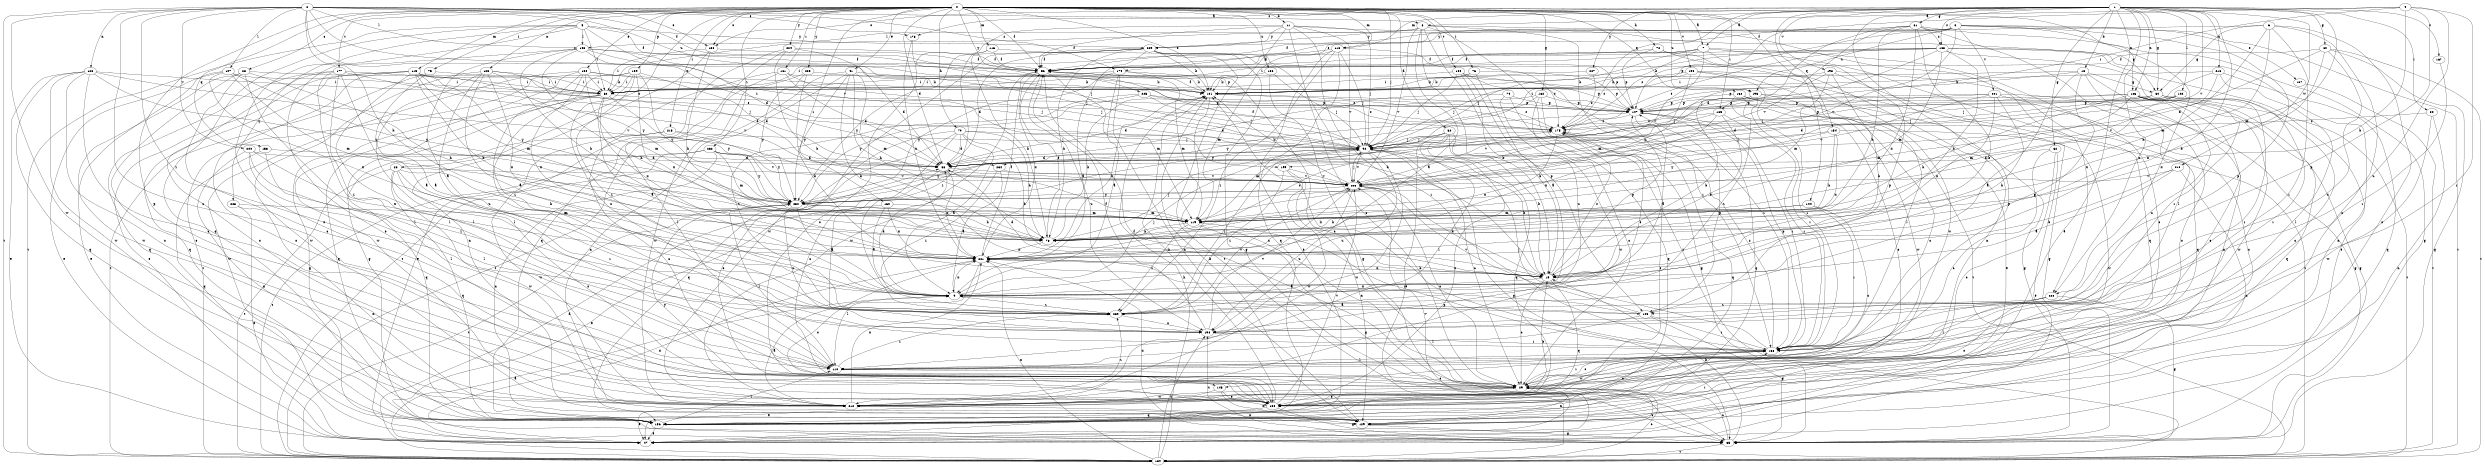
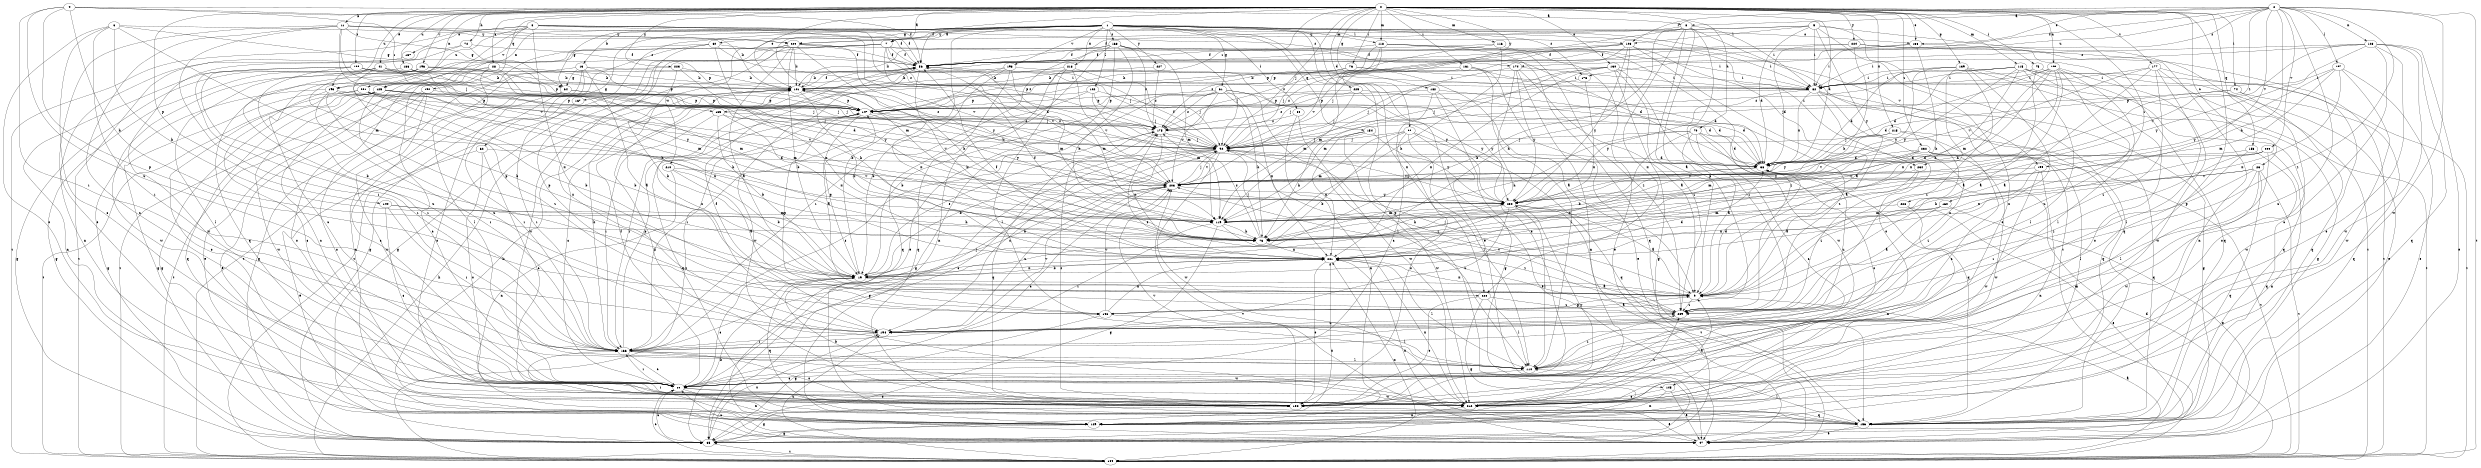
  strict digraph {
    0
    7
    11
    23
    28
    32
    38
    41
    56
    70
    72
    74
    75
    76
    92
    101
    115
    116
    118
    123
    125
    130
    136
    139
    144
    145
    152
    153
    160
    161
    165
    177
    180
    182
    186
    193
    196
    215
    223
    224
    225
    232
    29
    146
    175
    203
    82
    156
    64
    166
    138
    229
    73
    184
    212
    47
    110
    19
    119
    194
    221
    129
    230
    9
    147
    239
    65
    1
    13
    60
    61
    62
    80
    102
    154
    167
    168
    173
    198
    199
    210
    218
    220
    227
    234
    2
    8
    107
    108
    128
    174
    200
    3
    137
    201
    4
    5
    228
    6
    0 -> 7 [label=a]
    0 -> 11 [label=b]
    0 -> 23 [label=c]
    0 -> 28 [label=c]
    0 -> 32 [label=d]
    0 -> 38 [label=d]
    0 -> 41 [label=e]
    0 -> 56 [label=f]
    0 -> 70 [label=h]
    0 -> 72 [label=h]
+   0 -> 74 [label=i]
    0 -> 75 [label=i]
    0 -> 76 [label=i]
    0 -> 92 [label=j]
    0 -> 101 [label=o]
    0 -> 115 [label=m]
    0 -> 116 [label=m]
    0 -> 118 [label=m]
    0 -> 123 [label=n]
    0 -> 125 [label=n]
    0 -> 130 [label=o]
    0 -> 136 [label=o]
    0 -> 139 [label=p]
    0 -> 144 [label=p]
    0 -> 145 [label=p]
    0 -> 152 [label=q]
    0 -> 153 [label=q]
    0 -> 160 [label=r]
    0 -> 161 [label=r]
    0 -> 165 [label=r]
    0 -> 177 [label=t]
    0 -> 180 [label=t]
    0 -> 182 [label=g]
    0 -> 186 [label=u]
    0 -> 193 [label=u]
    0 -> 196 [label=v]
    0 -> 215 [label=x]
    0 -> 223 [label=y]
    0 -> 224 [label=y]
    0 -> 225 [label=y]
    0 -> 232 [label=z]
    7 -> 56 [label=f]
    7 -> 92 [label=j]
    7 -> 29 [label=c]
    7 -> 146 [label=p]
    7 -> 175 [label=s]
    7 -> 203 [label=v]
    7 -> 82 [label=i]
    7 -> 156 [label=q]
    11 -> 56 [label=f]
    11 -> 92 [label=j]
    11 -> 101 [label=k]
    11 -> 29 [label=c]
    11 -> 203 [label=v]
    11 -> 64 [label=g]
    11 -> 166 [label=r]
    11 -> 138 [label=o]
    11 -> 229 [label=y]
    23 -> 203 [label=v]
    23 -> 156 [label=q]
    23 -> 166 [label=r]
    23 -> 138 [label=o]
    23 -> 73 [label=h]
    23 -> 184 [label=t]
    23 -> 212 [label=w]
    28 -> 101 [label=k]
    28 -> 29 [label=c]
    28 -> 138 [label=o]
    28 -> 73 [label=h]
    28 -> 47 [label=e]
    28 -> 110 [label=l]
    32 -> 92 [label=j]
    32 -> 156 [label=q]
    32 -> 138 [label=o]
    32 -> 47 [label=e]
    32 -> 110 [label=l]
    32 -> 19 [label=b]
    32 -> 119 [label=m]
    38 -> 203 [label=v]
    38 -> 194 [label=u]
    38 -> 221 [label=x]
    41 -> 101 [label=k]
    41 -> 73 [label=h]
    41 -> 212 [label=w]
    41 -> 19 [label=b]
    41 -> 119 [label=m]
    41 -> 129 [label=n]
    41 -> 230 [label=y]
    56 -> 101 [label=k]
    56 -> 212 [label=w]
    56 -> 119 [label=m]
    56 -> 194 [label=u]
    56 -> 221 [label=x]
    70 -> 38 [label=d]
    70 -> 92 [label=j]
    70 -> 29 [label=c]
    70 -> 156 [label=q]
    70 -> 138 [label=o]
    70 -> 73 [label=h]
    70 -> 19 [label=b]
    70 -> 9 [label=a]
    72 -> 56 [label=f]
    72 -> 212 [label=w]
    72 -> 129 [label=n]
    72 -> 147 [label=p]
    74 -> 38 [label=d]
    74 -> 156 [label=q]
    74 -> 212 [label=w]
    74 -> 147 [label=p]
    75 -> 82 [label=i]
    75 -> 184 [label=t]
    75 -> 9 [label=a]
    76 -> 101 [label=k]
    76 -> 82 [label=i]
    76 -> 9 [label=a]
    76 -> 147 [label=p]
    92 -> 38 [label=d]
    92 -> 56 [label=f]
    92 -> 29 [label=c]
    92 -> 203 [label=v]
    92 -> 212 [label=w]
    92 -> 19 [label=b]
    92 -> 194 [label=u]
    92 -> 230 [label=y]
    92 -> 239 [label=z]
    92 -> 65 [label=g]
    101 -> 56 [label=f]
    101 -> 29 [label=c]
    101 -> 175 [label=s]
    101 -> 221 [label=x]
    101 -> 147 [label=p]
    115 -> 92 [label=j]
    115 -> 175 [label=s]
    115 -> 82 [label=i]
    115 -> 156 [label=q]
    115 -> 138 [label=o]
    115 -> 73 [label=h]
    115 -> 47 [label=e]
    115 -> 110 [label=l]
-   115 -> 119 [label=m]
+   123 -> 119 [label=m]
    115 -> 230 [label=y]
    116 -> 56 [label=f]
    116 -> 73 [label=h]
    116 -> 147 [label=p]
    116 -> 239 [label=z]
    118 -> 56 [label=f]
    118 -> 92 [label=j]
    118 -> 175 [label=s]
    118 -> 156 [label=q]
    118 -> 47 [label=e]
    118 -> 119 [label=m]
    118 -> 239 [label=z]
    123 -> 38 [label=d]
    123 -> 82 [label=i]
    123 -> 73 [label=h]
    123 -> 212 [label=w]
    123 -> 110 [label=l]
    123 -> 194 [label=u]
    123 -> 221 [label=x]
    123 -> 9 [label=a]
    125 -> 92 [label=j]
    125 -> 29 [label=c]
    125 -> 156 [label=q]
    125 -> 73 [label=h]
    125 -> 184 [label=t]
    125 -> 212 [label=w]
    125 -> 119 [label=m]
    125 -> 194 [label=u]
    125 -> 147 [label=p]
    125 -> 65 [label=g]
    130 -> 92 [label=j]
    130 -> 175 [label=s]
    130 -> 82 [label=i]
    130 -> 212 [label=w]
    130 -> 119 [label=m]
    130 -> 221 [label=x]
    130 -> 239 [label=z]
-   130 -> 65 [label=w]
+   130 -> 65 [label=g]
    136 -> 56 [label=f]
    136 -> 82 [label=i]
    136 -> 73 [label=h]
    136 -> 129 [label=n]
    139 -> 38 [label=d]
    139 -> 82 [label=i]
    139 -> 184 [label=t]
    139 -> 194 [label=u]
    139 -> 221 [label=x]
    139 -> 230 [label=y]
    139 -> 239 [label=z]
    139 -> 65 [label=g]
    144 -> 29 [label=c]
    144 -> 166 [label=r]
    144 -> 73 [label=h]
    144 -> 119 [label=m]
    145 -> 138 [label=o]
    145 -> 47 [label=e]
    145 -> 129 [label=n]
    152 -> 138 [label=o]
    152 -> 184 [label=t]
    152 -> 212 [label=w]
    152 -> 47 [label=e]
    152 -> 147 [label=p]
    153 -> 38 [label=d]
    153 -> 156 [label=q]
    153 -> 110 [label=l]
    160 -> 47 [label=e]
    160 -> 119 [label=m]
    160 -> 221 [label=x]
    160 -> 9 [label=a]
    161 -> 38 [label=d]
    161 -> 92 [label=j]
    161 -> 101 [label=k]
    161 -> 47 [label=e]
    161 -> 110 [label=l]
    165 -> 175 [label=s]
    165 -> 203 [label=v]
    165 -> 166 [label=r]
    165 -> 19 [label=b]
    165 -> 221 [label=x]
    177 -> 203 [label=v]
    177 -> 82 [label=i]
    177 -> 156 [label=q]
    177 -> 138 [label=o]
    177 -> 110 [label=l]
    177 -> 9 [label=a]
    177 -> 239 [label=z]
    180 -> 92 [label=j]
    180 -> 82 [label=i]
    180 -> 166 [label=r]
    180 -> 19 [label=b]
    180 -> 194 [label=u]
    180 -> 147 [label=p]
    182 -> 38 [label=d]
    182 -> 29 [label=c]
    182 -> 230 [label=y]
    182 -> 147 [label=p]
    182 -> 65 [label=g]
    186 -> 92 [label=j]
    186 -> 101 [label=k]
    186 -> 65 [label=g]
    193 -> 29 [label=c]
    193 -> 166 [label=r]
    193 -> 19 [label=b]
    193 -> 147 [label=p]
    193 -> 239 [label=z]
    193 -> 65 [label=g]
    196 -> 92 [label=j]
    196 -> 101 [label=k]
    196 -> 166 [label=r]
    196 -> 110 [label=l]
    196 -> 119 [label=m]
    196 -> 65 [label=g]
    215 -> 92 [label=j]
    215 -> 29 [label=c]
    215 -> 156 [label=q]
    215 -> 230 [label=y]
    223 -> 101 [label=k]
    223 -> 184 [label=t]
    223 -> 19 [label=b]
    223 -> 230 [label=y]
    224 -> 38 [label=d]
    224 -> 56 [label=f]
    224 -> 156 [label=q]
    224 -> 73 [label=h]
    224 -> 184 [label=t]
    225 -> 92 [label=j]
    225 -> 175 [label=s]
    225 -> 230 [label=y]
    225 -> 147 [label=p]
    225 -> 239 [label=z]
    232 -> 38 [label=d]
    232 -> 203 [label=v]
    232 -> 184 [label=t]
    232 -> 212 [label=w]
    232 -> 119 [label=m]
    232 -> 129 [label=n]
    232 -> 230 [label=y]
    29 -> 56 [label=f]
    29 -> 166 [label=r]
    29 -> 138 [label=o]
    29 -> 212 [label=w]
    29 -> 129 [label=n]
    146 -> 203 [label=v]
-   146 -> 166 [label=r]
    146 -> 110 [label=l]
    146 -> 221 [label=x]
    146 -> 9 [label=a]
    146 -> 147 [label=p]
    146 -> 65 [label=g]
    175 -> 92 [label=j]
    175 -> 156 [label=q]
    175 -> 221 [label=x]
    203 -> 92 [label=j]
    203 -> 101 [label=k]
    203 -> 29 [label=c]
    203 -> 19 [label=b]
    203 -> 194 [label=u]
    203 -> 230 [label=y]
    82 -> 156 [label=q]
    82 -> 194 [label=u]
-   82 -> 221 [label=x]
+   82 -> 38 [label=x]
    82 -> 230 [label=y]
    82 -> 9 [label=a]
    82 -> 147 [label=p]
    82 -> 65 [label=g]
    156 -> 47 [label=e]
    156 -> 110 [label=l]
    64 -> 92 [label=j]
    64 -> 29 [label=c]
    64 -> 166 [label=r]
    64 -> 147 [label=p]
    166 -> 92 [label=j]
    166 -> 101 [label=k]
    166 -> 29 [label=c]
    166 -> 175 [label=s]
    166 -> 138 [label=o]
    166 -> 212 [label=w]
    166 -> 110 [label=l]
    166 -> 147 [label=p]
    138 -> 101 [label=k]
    138 -> 175 [label=s]
    138 -> 203 [label=v]
    138 -> 156 [label=q]
    138 -> 19 [label=b]
    138 -> 230 [label=y]
    138 -> 65 [label=g]
    229 -> 38 [label=d]
    229 -> 56 [label=f]
    229 -> 101 [label=k]
    229 -> 73 [label=h]
    229 -> 184 [label=t]
    229 -> 212 [label=w]
    229 -> 19 [label=b]
    229 -> 230 [label=y]
    229 -> 9 [label=a]
    229 -> 65 [label=g]
    73 -> 56 [label=f]
    73 -> 92 [label=j]
    73 -> 101 [label=k]
    73 -> 175 [label=s]
    73 -> 221 [label=x]
    184 -> 38 [label=d]
    184 -> 101 [label=k]
    184 -> 29 [label=c]
    184 -> 194 [label=u]
    184 -> 221 [label=x]
    184 -> 9 [label=a]
    212 -> 47 [label=e]
    212 -> 221 [label=x]
    212 -> 129 [label=n]
    212 -> 9 [label=a]
    212 -> 239 [label=z]
    47 -> 29 [label=c]
    47 -> 203 [label=v]
    47 -> 221 [label=x]
    110 -> 29 [label=c]
    110 -> 239 [label=z]
    19 -> 38 [label=d]
    19 -> 29 [label=c]
    19 -> 175 [label=s]
    19 -> 156 [label=q]
    19 -> 221 [label=x]
    19 -> 9 [label=a]
    19 -> 147 [label=p]
    119 -> 166 [label=r]
    119 -> 73 [label=h]
    119 -> 239 [label=z]
    119 -> 65 [label=g]
    194 -> 56 [label=f]
    194 -> 203 [label=v]
    194 -> 166 [label=r]
    221 -> 56 [label=f]
    221 -> 138 [label=o]
    221 -> 110 [label=l]
    221 -> 19 [label=b]
    129 -> 101 [label=k]
    129 -> 166 [label=r]
    129 -> 65 [label=g]
    230 -> 73 [label=h]
    230 -> 184 [label=t]
    230 -> 110 [label=l]
    230 -> 119 [label=m]
    230 -> 194 [label=u]
    230 -> 9 [label=a]
    9 -> 38 [label=d]
    9 -> 92 [label=j]
    9 -> 146 [label=p]
    9 -> 221 [label=x]
    9 -> 239 [label=z]
    147 -> 175 [label=s]
    147 -> 156 [label=q]
    147 -> 166 [label=r]
    147 -> 230 [label=y]
    147 -> 9 [label=a]
    239 -> 175 [label=s]
    239 -> 203 [label=v]
    239 -> 194 [label=u]
    65 -> 29 [label=c]
    65 -> 184 [label=t]
    65 -> 19 [label=b]
    65 -> 194 [label=u]
    65 -> 221 [label=x]
    1 -> 7 [label=a]
    1 -> 118 [label=m]
    1 -> 125 [label=n]
    1 -> 136 [label=o]
    1 -> 145 [label=p]
    1 -> 64 [label=g]
    1 -> 47 [label=e]
    1 -> 19 [label=b]
    1 -> 119 [label=m]
    1 -> 13 [label=b]
    1 -> 60 [label=g]
    1 -> 61 [label=g]
    1 -> 62 [label=g]
    1 -> 80 [label=i]
    1 -> 102 [label=l]
    1 -> 154 [label=q]
    1 -> 167 [label=s]
    1 -> 168 [label=s]
    1 -> 173 [label=s]
    1 -> 198 [label=v]
    1 -> 199 [label=v]
    1 -> 210 [label=w]
    1 -> 218 [label=x]
    1 -> 220 [label=x]
    1 -> 227 [label=y]
    1 -> 234 [label=z]
    13 -> 82 [label=i]
    13 -> 64 [label=g]
    13 -> 138 [label=o]
    13 -> 129 [label=n]
    13 -> 9 [label=a]
    13 -> 147 [label=p]
-   13 -> 239 [label=g]
+   13 -> 65 [label=g]
    60 -> 38 [label=d]
    60 -> 56 [label=f]
    60 -> 184 [label=t]
    60 -> 194 [label=u]
    60 -> 221 [label=x]
    60 -> 65 [label=g]
    61 -> 38 [label=d]
-   61 -> 168 [label=s]
+   61 -> 175 [label=s]
    61 -> 203 [label=v]
    61 -> 73 [label=h]
    61 -> 110 [label=l]
    61 -> 19 [label=b]
    61 -> 221 [label=x]
    61 -> 147 [label=p]
    61 -> 65 [label=g]
    62 -> 38 [label=d]
    62 -> 29 [label=c]
    62 -> 138 [label=o]
    62 -> 47 [label=e]
    80 -> 175 [label=s]
    80 -> 212 [label=w]
    80 -> 129 [label=n]
    102 -> 38 [label=d]
    102 -> 92 [label=j]
    102 -> 166 [label=r]
    102 -> 119 [label=m]
    102 -> 147 [label=p]
    154 -> 92 [label=j]
    154 -> 73 [label=h]
    154 -> 212 [label=w]
    154 -> 221 [label=x]
    154 -> 230 [label=y]
    167 -> 166 [label=r]
    168 -> 56 [label=f]
    168 -> 92 [label=j]
    168 -> 101 [label=k]
    168 -> 175 [label=s]
    168 -> 82 [label=i]
    168 -> 166 [label=r]
    168 -> 73 [label=h]
    168 -> 47 [label=e]
    168 -> 119 [label=m]
    168 -> 129 [label=n]
    173 -> 92 [label=j]
    173 -> 221 [label=x]
    198 -> 101 [label=k]
    198 -> 156 [label=q]
    198 -> 184 [label=t]
    198 -> 19 [label=b]
    198 -> 119 [label=m]
    198 -> 230 [label=y]
    199 -> 203 [label=v]
    199 -> 212 [label=w]
    199 -> 129 [label=n]
    199 -> 239 [label=z]
    210 -> 203 [label=v]
    210 -> 19 [label=b]
    210 -> 129 [label=n]
    210 -> 9 [label=a]
    218 -> 92 [label=j]
    218 -> 101 [label=k]
    218 -> 203 [label=v]
    218 -> 156 [label=q]
    218 -> 110 [label=l]
    220 -> 138 [label=o]
    220 -> 110 [label=l]
    220 -> 239 [label=z]
    220 -> 65 [label=g]
    227 -> 101 [label=k]
    227 -> 175 [label=s]
    234 -> 203 [label=v]
    234 -> 9 [label=a]
    234 -> 239 [label=z]
    2 -> 56 [label=f]
    2 -> 136 [label=o]
    2 -> 193 [label=u]
    2 -> 29 [label=c]
    2 -> 73 [label=h]
    2 -> 184 [label=t]
    2 -> 212 [label=w]
    2 -> 239 [label=z]
    2 -> 173 [label=s]
    2 -> 199 [label=v]
    2 -> 234 [label=z]
    2 -> 8 [label=a]
    2 -> 107 [label=l]
    2 -> 108 [label=l]
    2 -> 128 [label=n]
-   2 -> 174 [label=s]
+   128 -> 174 [label=s]
    2 -> 200 [label=v]
    8 -> 146 [label=p]
    8 -> 203 [label=v]
    8 -> 82 [label=i]
    8 -> 166 [label=r]
    8 -> 229 [label=y]
    8 -> 184 [label=t]
    8 -> 19 [label=b]
    8 -> 9 [label=a]
    8 -> 220 [label=x]
    107 -> 82 [label=i]
    107 -> 212 [label=w]
    107 -> 47 [label=e]
    107 -> 119 [label=m]
    107 -> 221 [label=x]
    107 -> 230 [label=y]
    108 -> 56 [label=f]
    108 -> 92 [label=j]
    108 -> 175 [label=s]
    108 -> 138 [label=o]
    108 -> 73 [label=h]
    108 -> 230 [label=y]
    108 -> 9 [label=a]
    108 -> 147 [label=p]
    128 -> 29 [label=c]
    128 -> 203 [label=v]
    128 -> 82 [label=i]
    128 -> 156 [label=q]
    128 -> 138 [label=o]
    128 -> 212 [label=w]
    128 -> 47 [label=e]
    128 -> 230 [label=y]
    174 -> 29 [label=c]
    174 -> 82 [label=i]
    174 -> 119 [label=m]
    174 -> 129 [label=n]
    174 -> 230 [label=y]
    174 -> 9 [label=a]
    200 -> 38 [label=d]
    200 -> 110 [label=l]
    200 -> 221 [label=x]
    200 -> 129 [label=n]
    200 -> 239 [label=z]
    3 -> 56 [label=f]
    3 -> 193 [label=u]
    3 -> 146 [label=p]
    3 -> 175 [label=s]
    3 -> 203 [label=v]
    3 -> 184 [label=t]
    3 -> 220 [label=x]
    3 -> 108 [label=l]
    3 -> 174 [label=s]
    3 -> 137 [label=o]
    3 -> 201 [label=v]
    137 -> 184 [label=t]
    201 -> 38 [label=d]
    201 -> 203 [label=v]
    201 -> 138 [label=o]
    201 -> 19 [label=b]
    201 -> 221 [label=x]
    201 -> 147 [label=p]
    201 -> 65 [label=g]
    4 -> 56 [label=f]
    4 -> 165 [label=r]
    4 -> 146 [label=p]
    4 -> 166 [label=r]
    4 -> 73 [label=h]
    4 -> 194 [label=u]
    4 -> 8 [label=a]
    5 -> 38 [label=d]
    5 -> 56 [label=f]
    5 -> 82 [label=i]
    5 -> 156 [label=q]
    5 -> 138 [label=o]
    5 -> 229 [label=y]
    5 -> 184 [label=t]
    5 -> 108 [label=l]
    5 -> 228 [label=y]
    228 -> 47 [label=e]
    228 -> 119 [label=m]
    228 -> 129 [label=n]
    6 -> 29 [label=c]
    6 -> 64 [label=g]
    6 -> 166 [label=r]
    6 -> 138 [label=o]
    6 -> 229 [label=y]
    6 -> 73 [label=h]
    6 -> 119 [label=m]
  }
